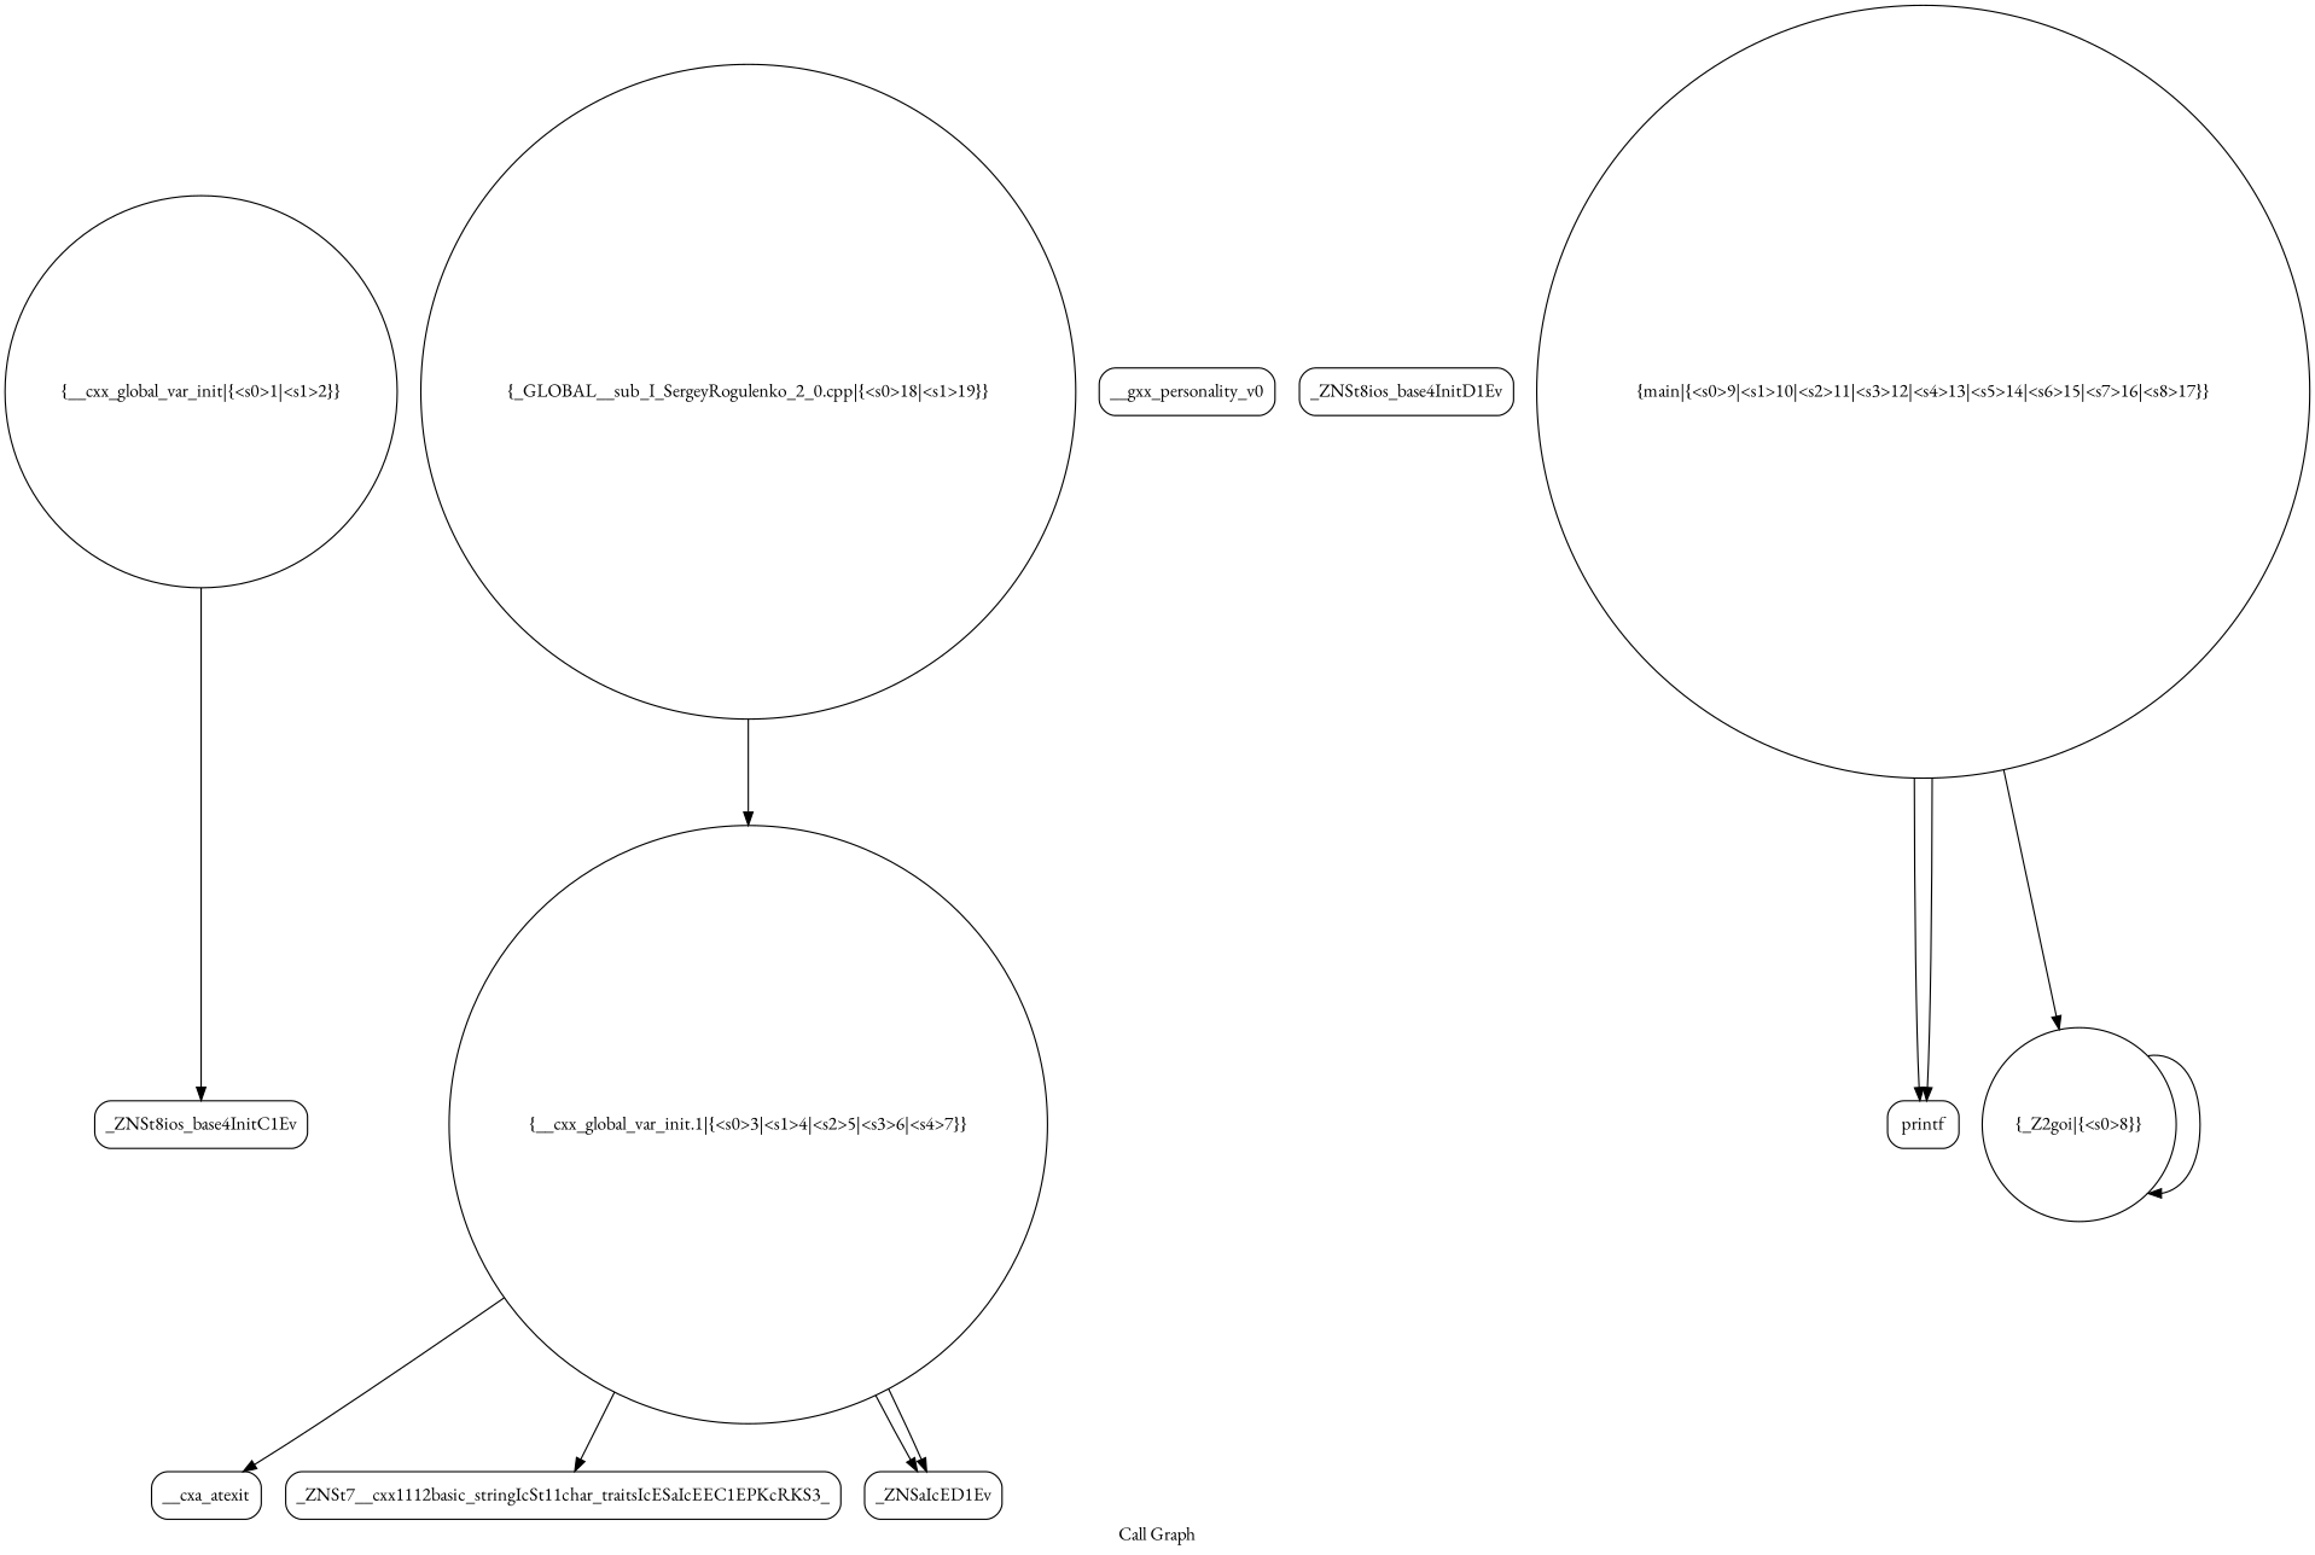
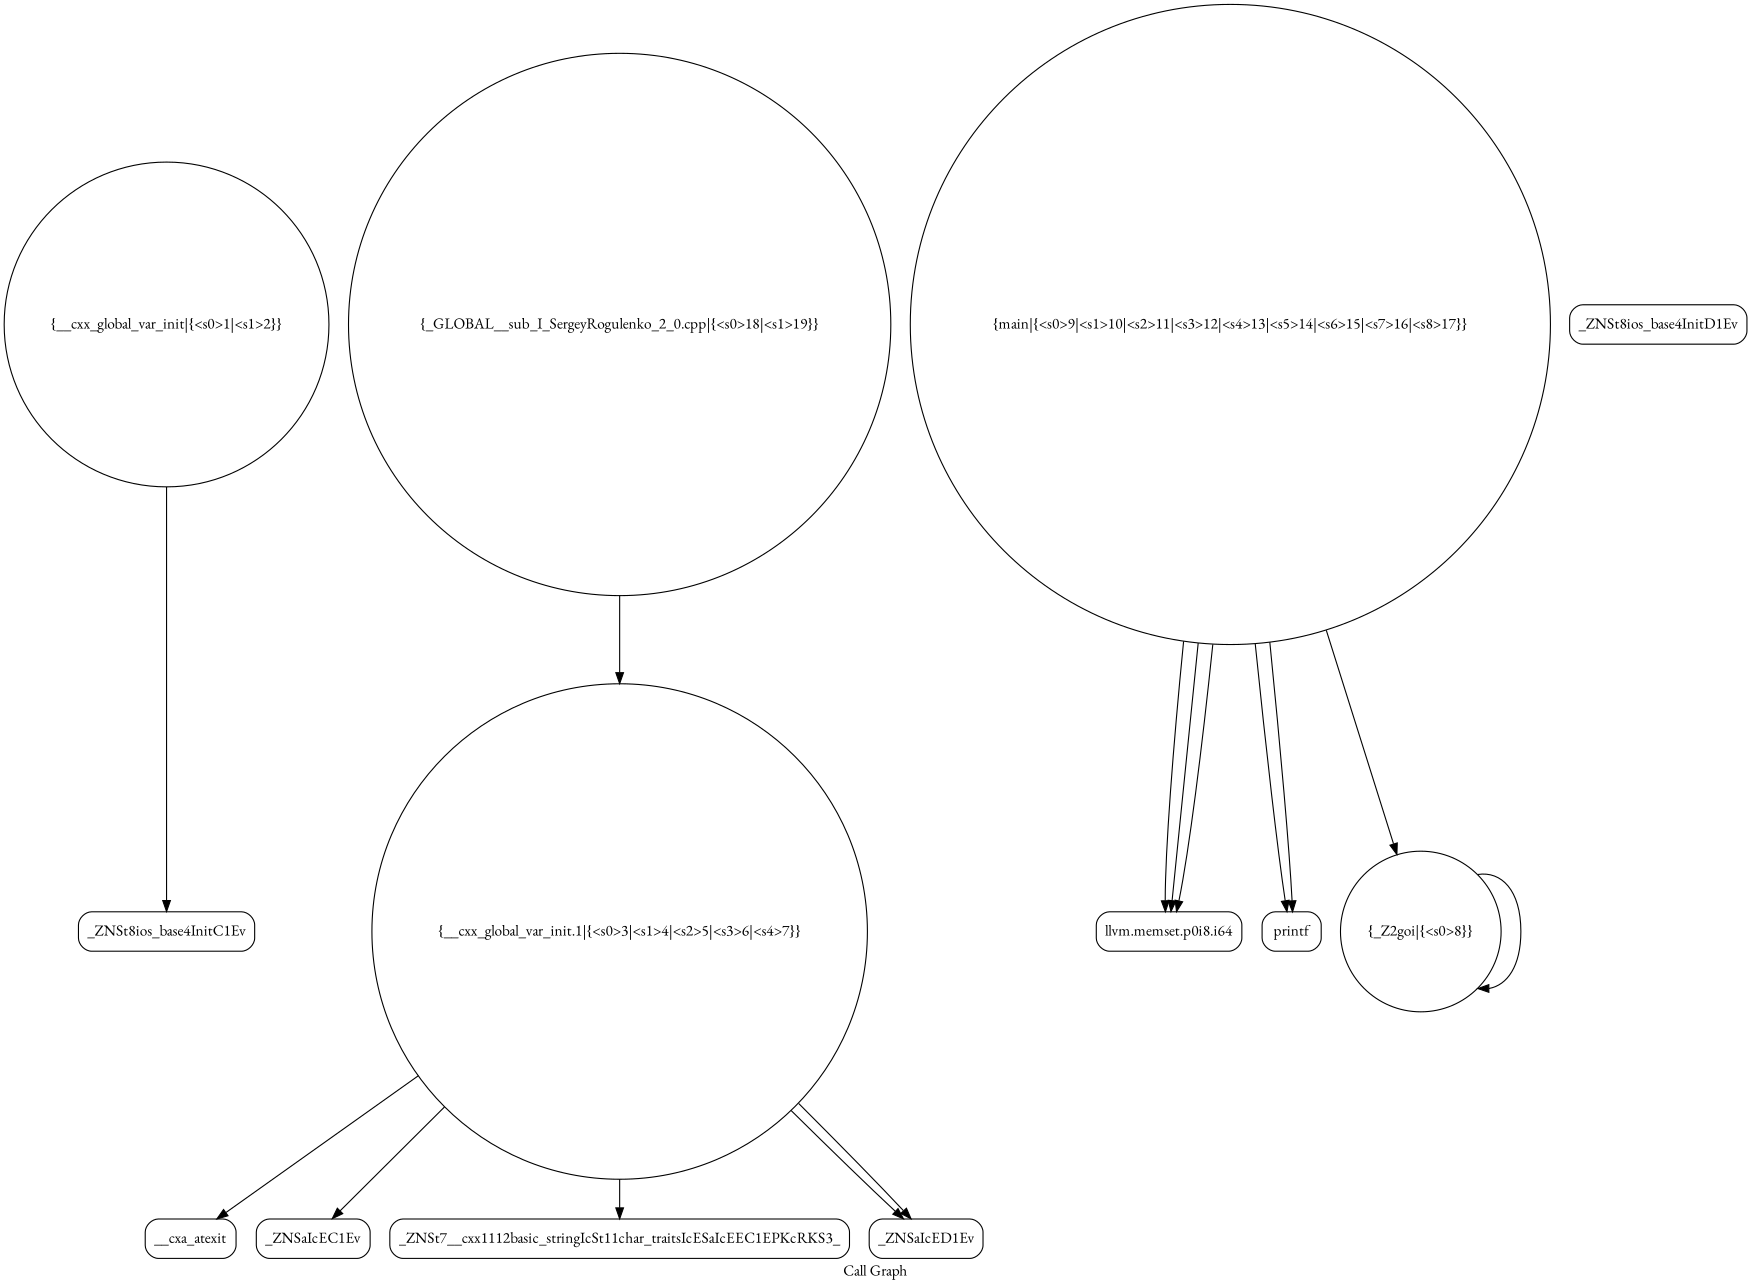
  digraph {
    fontname="EB Garamond"
    label="Call Graph"
    node [fontname="EB Garamond" shape=Mrecord]
    edge [color=black fontname="EB Garamond" tailport=s0]
    n1 [label="{__cxx_global_var_init|{<s0>1|<s1>2}}" shape=circle]
    n2 [label="{_ZNSt8ios_base4InitC1Ev}"]
    n3 [label="{__cxa_atexit}"]
-   n4 [label="{__gxx_personality_v0}"]
+   n5 [label="{llvm.memset.p0i8.i64}"]
    n6 [label="{_ZNSt8ios_base4InitD1Ev}"]
    n7 [label="{__cxx_global_var_init.1|{<s0>3|<s1>4|<s2>5|<s3>6|<s4>7}}" shape=circle]
+   n8 [label="{_ZNSaIcEC1Ev}"]
    n9 [label="{_ZNSt7__cxx1112basic_stringIcSt11char_traitsIcESaIcEEC1EPKcRKS3_}"]
    n10 [label="{_ZNSaIcED1Ev}"]
    n11 [label="{main|{<s0>9|<s1>10|<s2>11|<s3>12|<s4>13|<s5>14|<s6>15|<s7>16|<s8>17}}" shape=circle]
    n12 [label="{printf}"]
    n13 [label="{_Z2goi|{<s0>8}}" shape=circle]
    n14 [label="{_GLOBAL__sub_I_SergeyRogulenko_2_0.cpp|{<s0>18|<s1>19}}" shape=circle]
    n1 -> n2
    n7 -> n3 [tailport=s3]
+   n7 -> n8
    n7 -> n9 [tailport=s1]
    n7 -> n10 [tailport=s2]
    n7 -> n10 [tailport=s4]
+   n11 -> n5 [tailport=s4]
+   n11 -> n5 [tailport=s5]
+   n11 -> n5 [tailport=s6]
    n11 -> n12 [tailport=s1]
    n11 -> n12 [tailport=s8]
    n11 -> n13 [tailport=s7]
    n13 -> n13
    n14 -> n7 [tailport=s1]
  }
